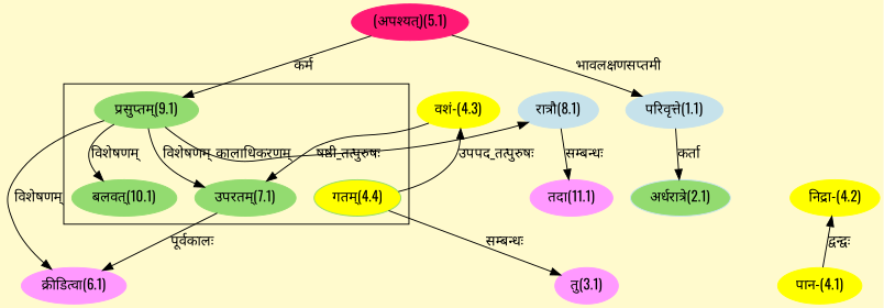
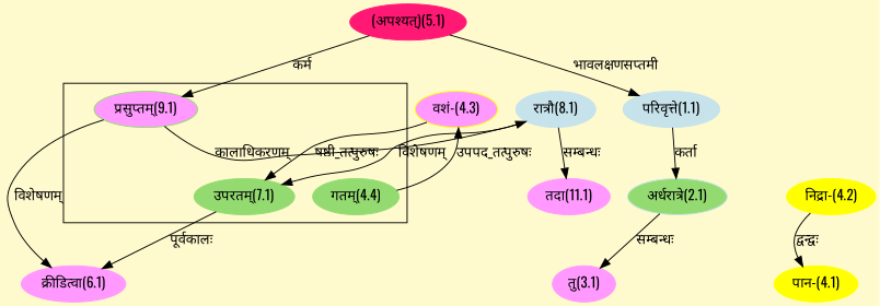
  digraph {
    bgcolor=lemonchiffon1
    compound=true
    fontname=Oswald
    rankdir=BT
    node [color="#93DB70" fontname=Oswald style=filled]
    edge [dir=back fontname=Oswald]
-   n1 [label="गतम्(4.4)" fillcolor="#FFFF00"]
-   n2 [label="प्रसुप्तम्(9.1)"]
+   n1 [label="गतम्(4.4)"]
+   n2 [label="प्रसुप्तम्(9.1)" fillcolor="#FF99FF"]
    n3 [label="उपरतम्(7.1)"]
-   n4 [label="बलवत्(10.1)"]
    n5 [color="#FF1975" label="(अपश्यत्)(5.1)"]
-   n6 [color="#FFFF00" label="वशं-(4.3)"]
+   n6 [color="#FFFF00" label="वशं-(4.3)" fillcolor="#FF99FF"]
    n7 [color="#C6E2EB" label="परिवृत्ते(1.1)"]
    n8 [color="#C6E2EB" fillcolor="#93DB70" label="अर्धरात्रे(2.1)"]
    n9 [color="#FF99FF" label="तु(3.1)"]
    n10 [color="#FFFF00" label="पान-(4.1)"]
    n11 [color="#FFFF00" label="निद्रा-(4.2)"]
    n12 [color="#FF99FF" label="क्रीडित्वा(6.1)"]
    n13 [color="#C6E2EB" label="रात्रौ(8.1)"]
    n14 [color="#FF99FF" label="तदा(11.1)"]
    subgraph cluster_1 {
      n1
      n2
      n3
-     n4
    }
    n2 -> n5 [label="कर्म"]
-   n3 -> n2 [label="विशेषणम्"]
+   n3 -> n13 [label="विशेषणम्"]
    n3 -> n6 [label="षष्ठी_तत्पुरुषः"]
-   n4 -> n2 [label="विशेषणम्"]
    n6 -> n1 [label="उपपद_तत्पुरुषः"]
    n7 -> n5 [label="भावलक्षणसप्तमी"]
    n8 -> n7 [label="कर्ता"]
-   n9 -> n1 [label="सम्बन्धः"]
-   n11 -> n10 [label="द्वन्द्वः"]
+   n9 -> n8 [label="सम्बन्धः"]
+   n10 -> n11 [label="द्वन्द्वः"]
    n12 -> n2 [label="विशेषणम्"]
    n12 -> n3 [label="पूर्वकालः"]
    n13 -> n2 [label="कालाधिकरणम्"]
    n14 -> n13 [label="सम्बन्धः"]
  }
